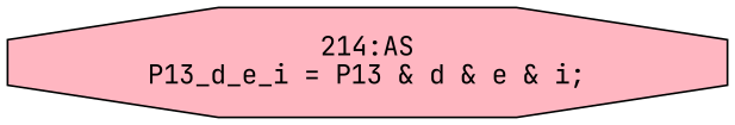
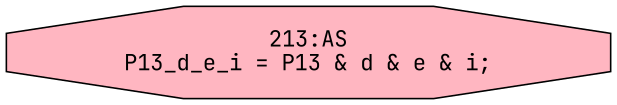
  strict digraph {
    fontname="JetBrains Mono"
-   n1 [ast="<pyverilog.vparser.ast.Assign object at 0x7f14ceedf7d0>" def_var="['P13_d_e_i']" fillcolor=lightpink label="214:AS\nP13_d_e_i = P13 & d & e & i;" statements="[]" style=filled typ=Assign use_var="['P13', 'd', 'e', 'i']" shape=octagon fontname="JetBrains Mono"]
+   n1 [ast="<pyverilog.vparser.ast.Assign object at 0x7f14ceedf7d0>" def_var="['P13_d_e_i']" fillcolor=lightpink label="213:AS\nP13_d_e_i = P13 & d & e & i;" statements="[]" style=filled typ=Assign use_var="['P13', 'd', 'e', 'i']" shape=octagon fontname="JetBrains Mono"]
  }
